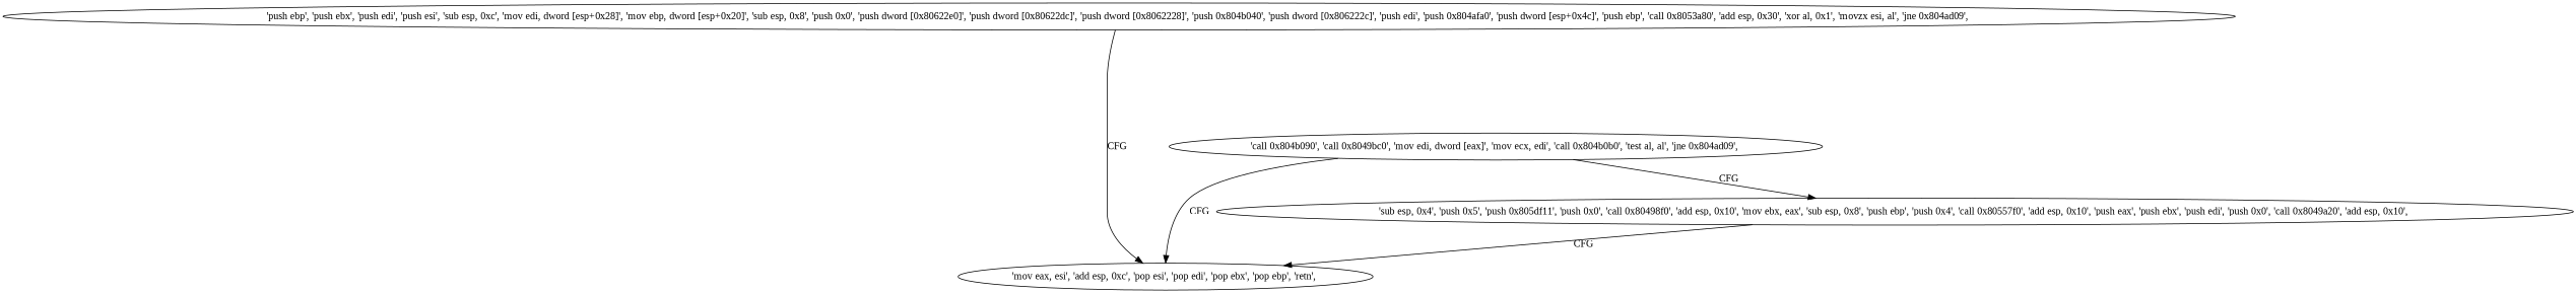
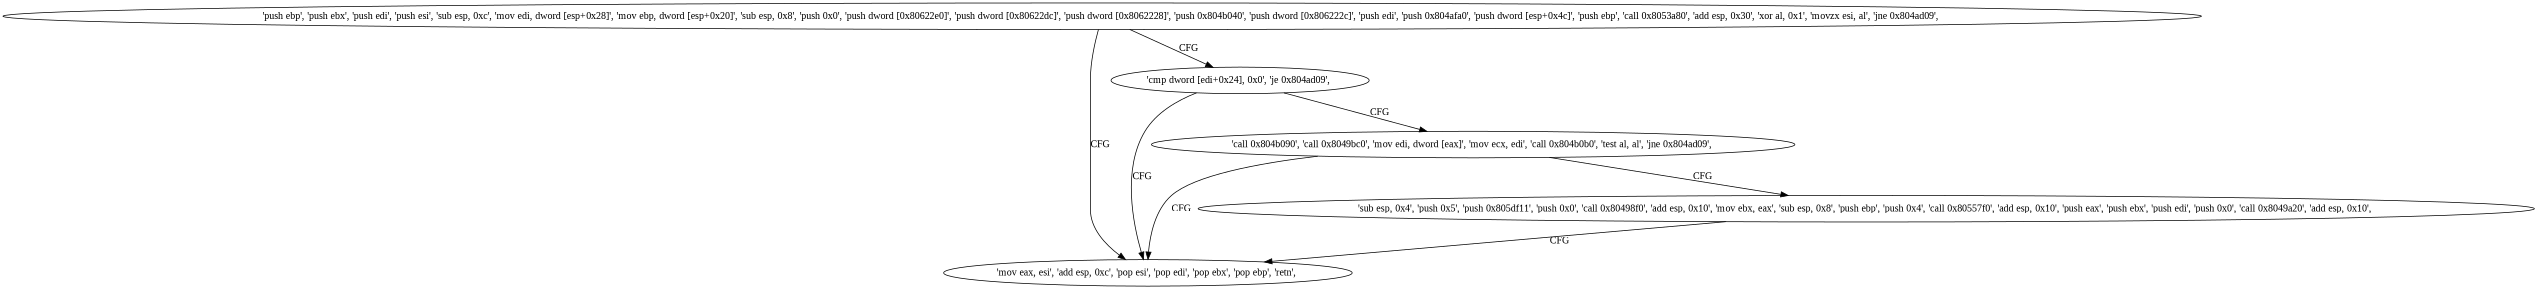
  digraph {
    fontname="Liberation Serif"
    node [fontname="Liberation Serif"]
    edge [fontname="Liberation Serif"]
    n1 [label="'push ebp', 'push ebx', 'push edi', 'push esi', 'sub esp, 0xc', 'mov edi, dword [esp+0x28]', 'mov ebp, dword [esp+0x20]', 'sub esp, 0x8', 'push 0x0', 'push dword [0x80622e0]', 'push dword [0x80622dc]', 'push dword [0x8062228]', 'push 0x804b040', 'push dword [0x806222c]', 'push edi', 'push 0x804afa0', 'push dword [esp+0x4c]', 'push ebp', 'call 0x8053a80', 'add esp, 0x30', 'xor al, 0x1', 'movzx esi, al', 'jne 0x804ad09', "]
    n2 [label="'mov eax, esi', 'add esp, 0xc', 'pop esi', 'pop edi', 'pop ebx', 'pop ebp', 'retn', "]
+   n3 [label="'cmp dword [edi+0x24], 0x0', 'je 0x804ad09', "]
    n4 [label="'call 0x804b090', 'call 0x8049bc0', 'mov edi, dword [eax]', 'mov ecx, edi', 'call 0x804b0b0', 'test al, al', 'jne 0x804ad09', "]
    n5 [label="'sub esp, 0x4', 'push 0x5', 'push 0x805df11', 'push 0x0', 'call 0x80498f0', 'add esp, 0x10', 'mov ebx, eax', 'sub esp, 0x8', 'push ebp', 'push 0x4', 'call 0x80557f0', 'add esp, 0x10', 'push eax', 'push ebx', 'push edi', 'push 0x0', 'call 0x8049a20', 'add esp, 0x10', "]
    n1 -> n2 [label=CFG]
+   n1 -> n3 [label=CFG]
+   n3 -> n2 [label=CFG]
+   n3 -> n4 [label=CFG]
    n4 -> n2 [label=CFG]
    n4 -> n5 [label=CFG]
    n5 -> n2 [label=CFG]
  }
